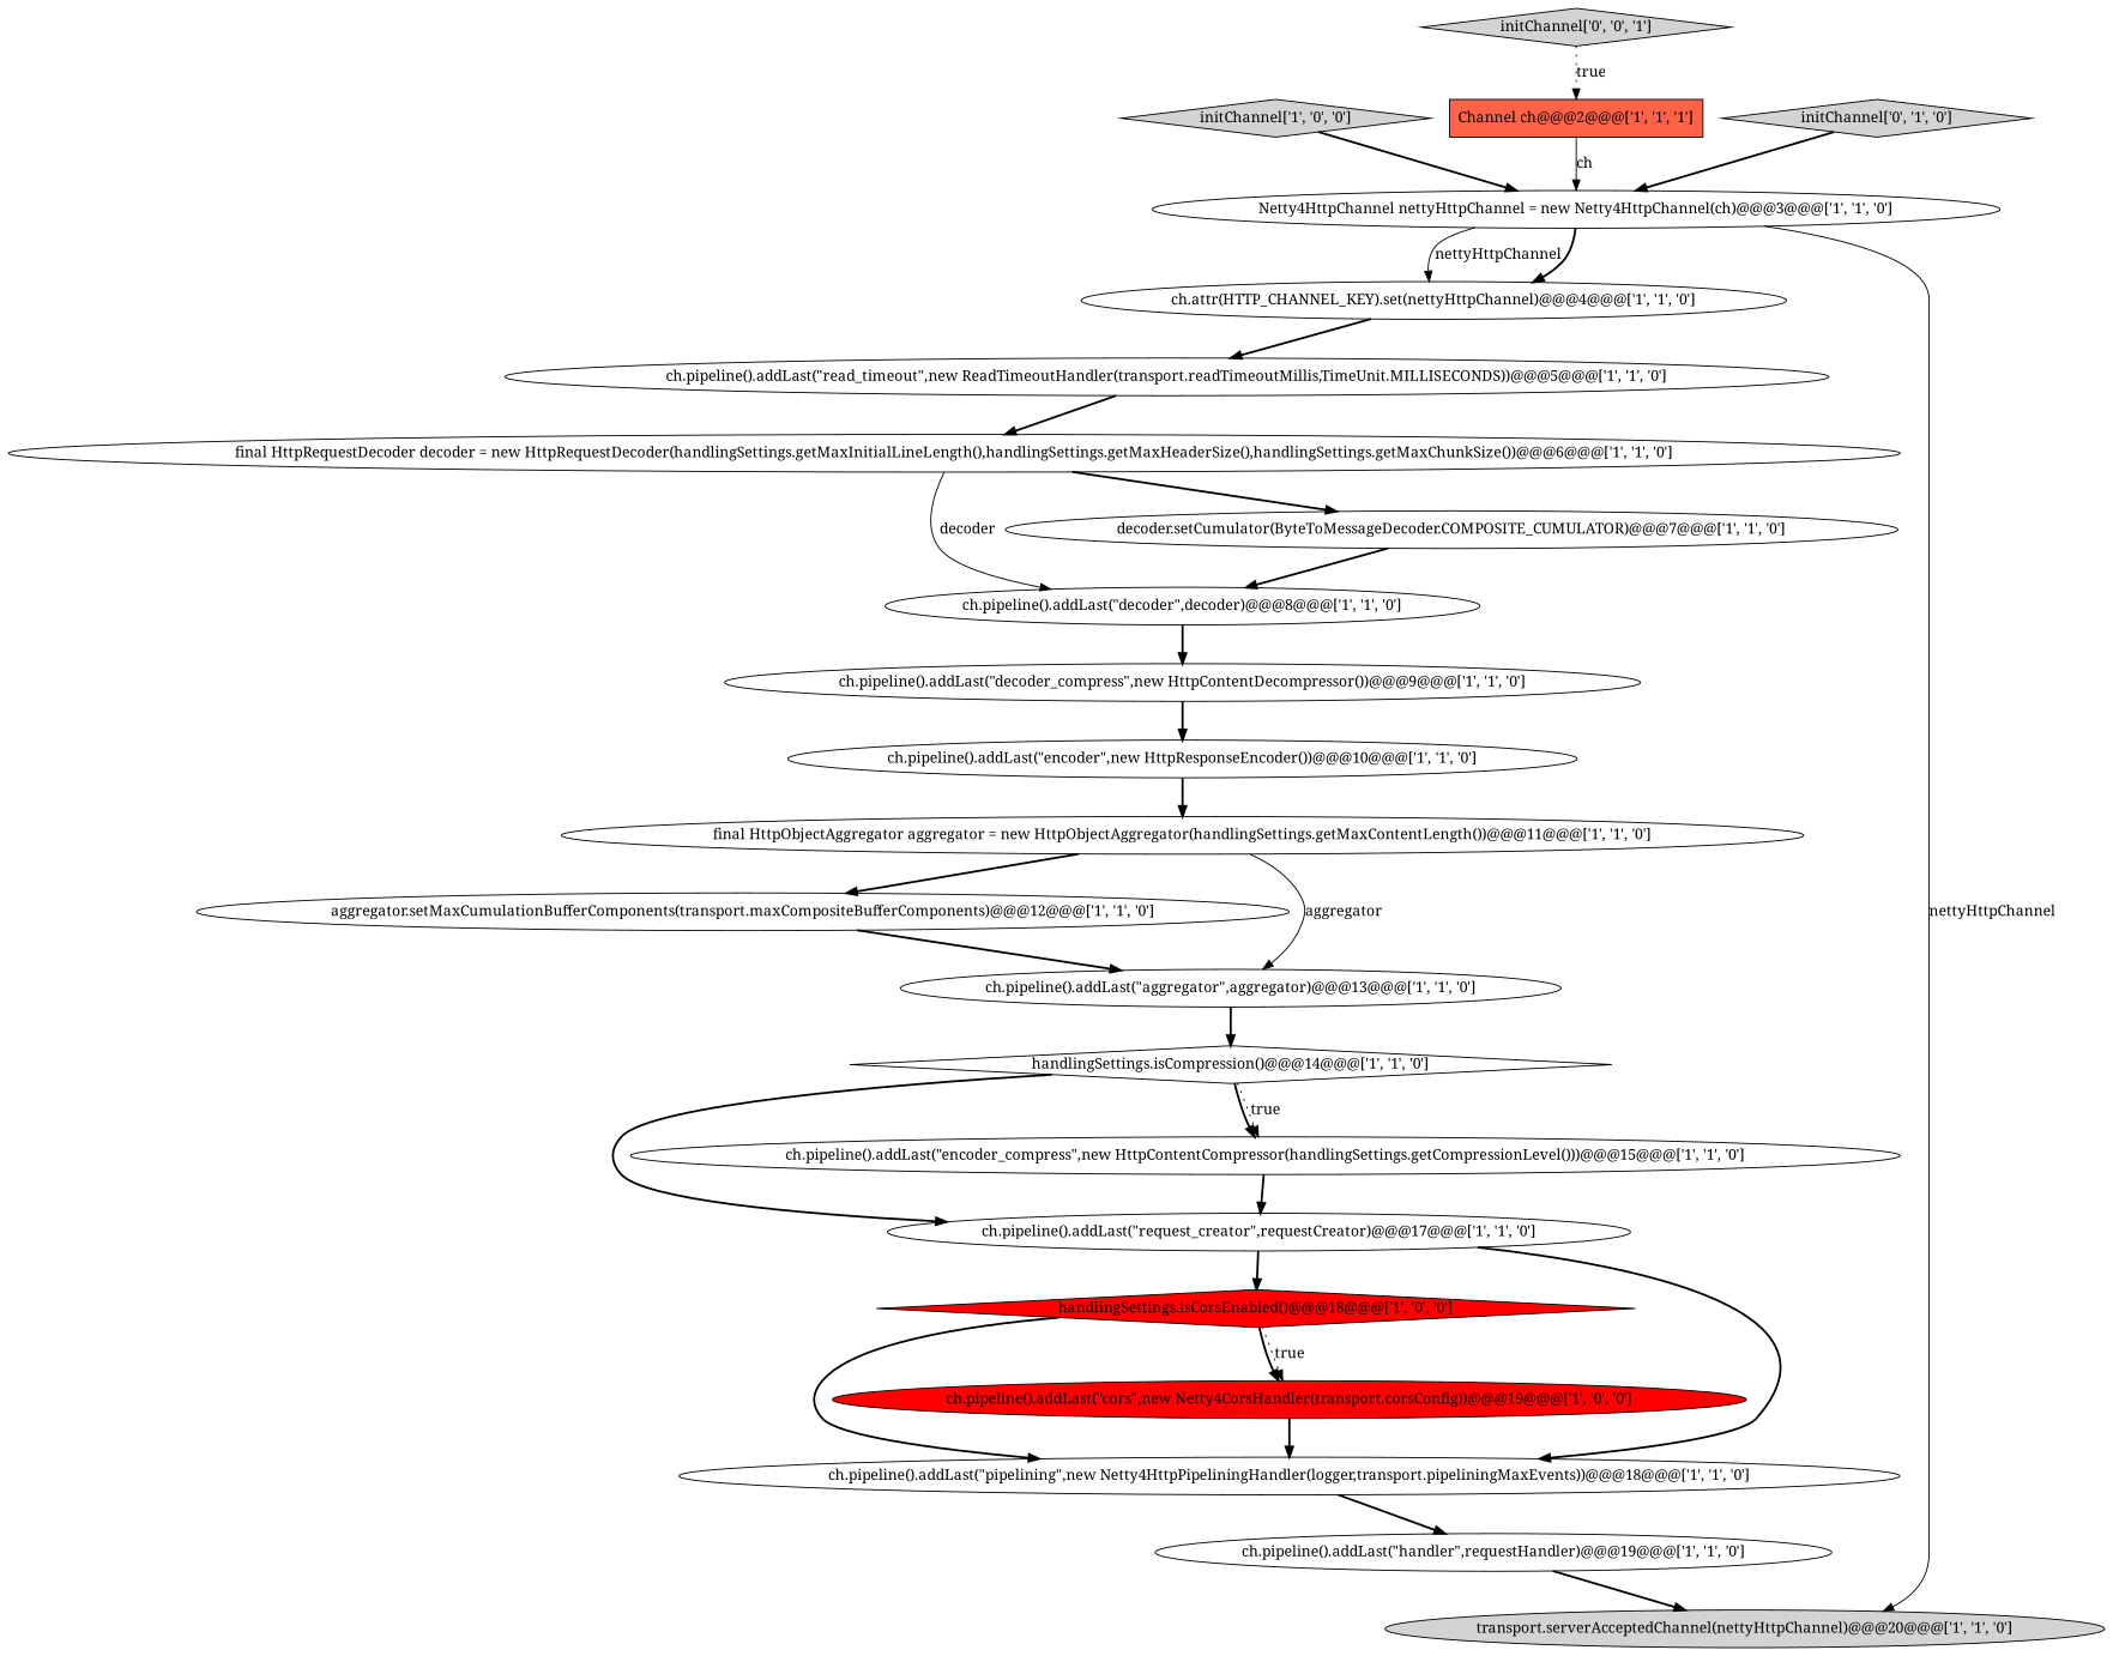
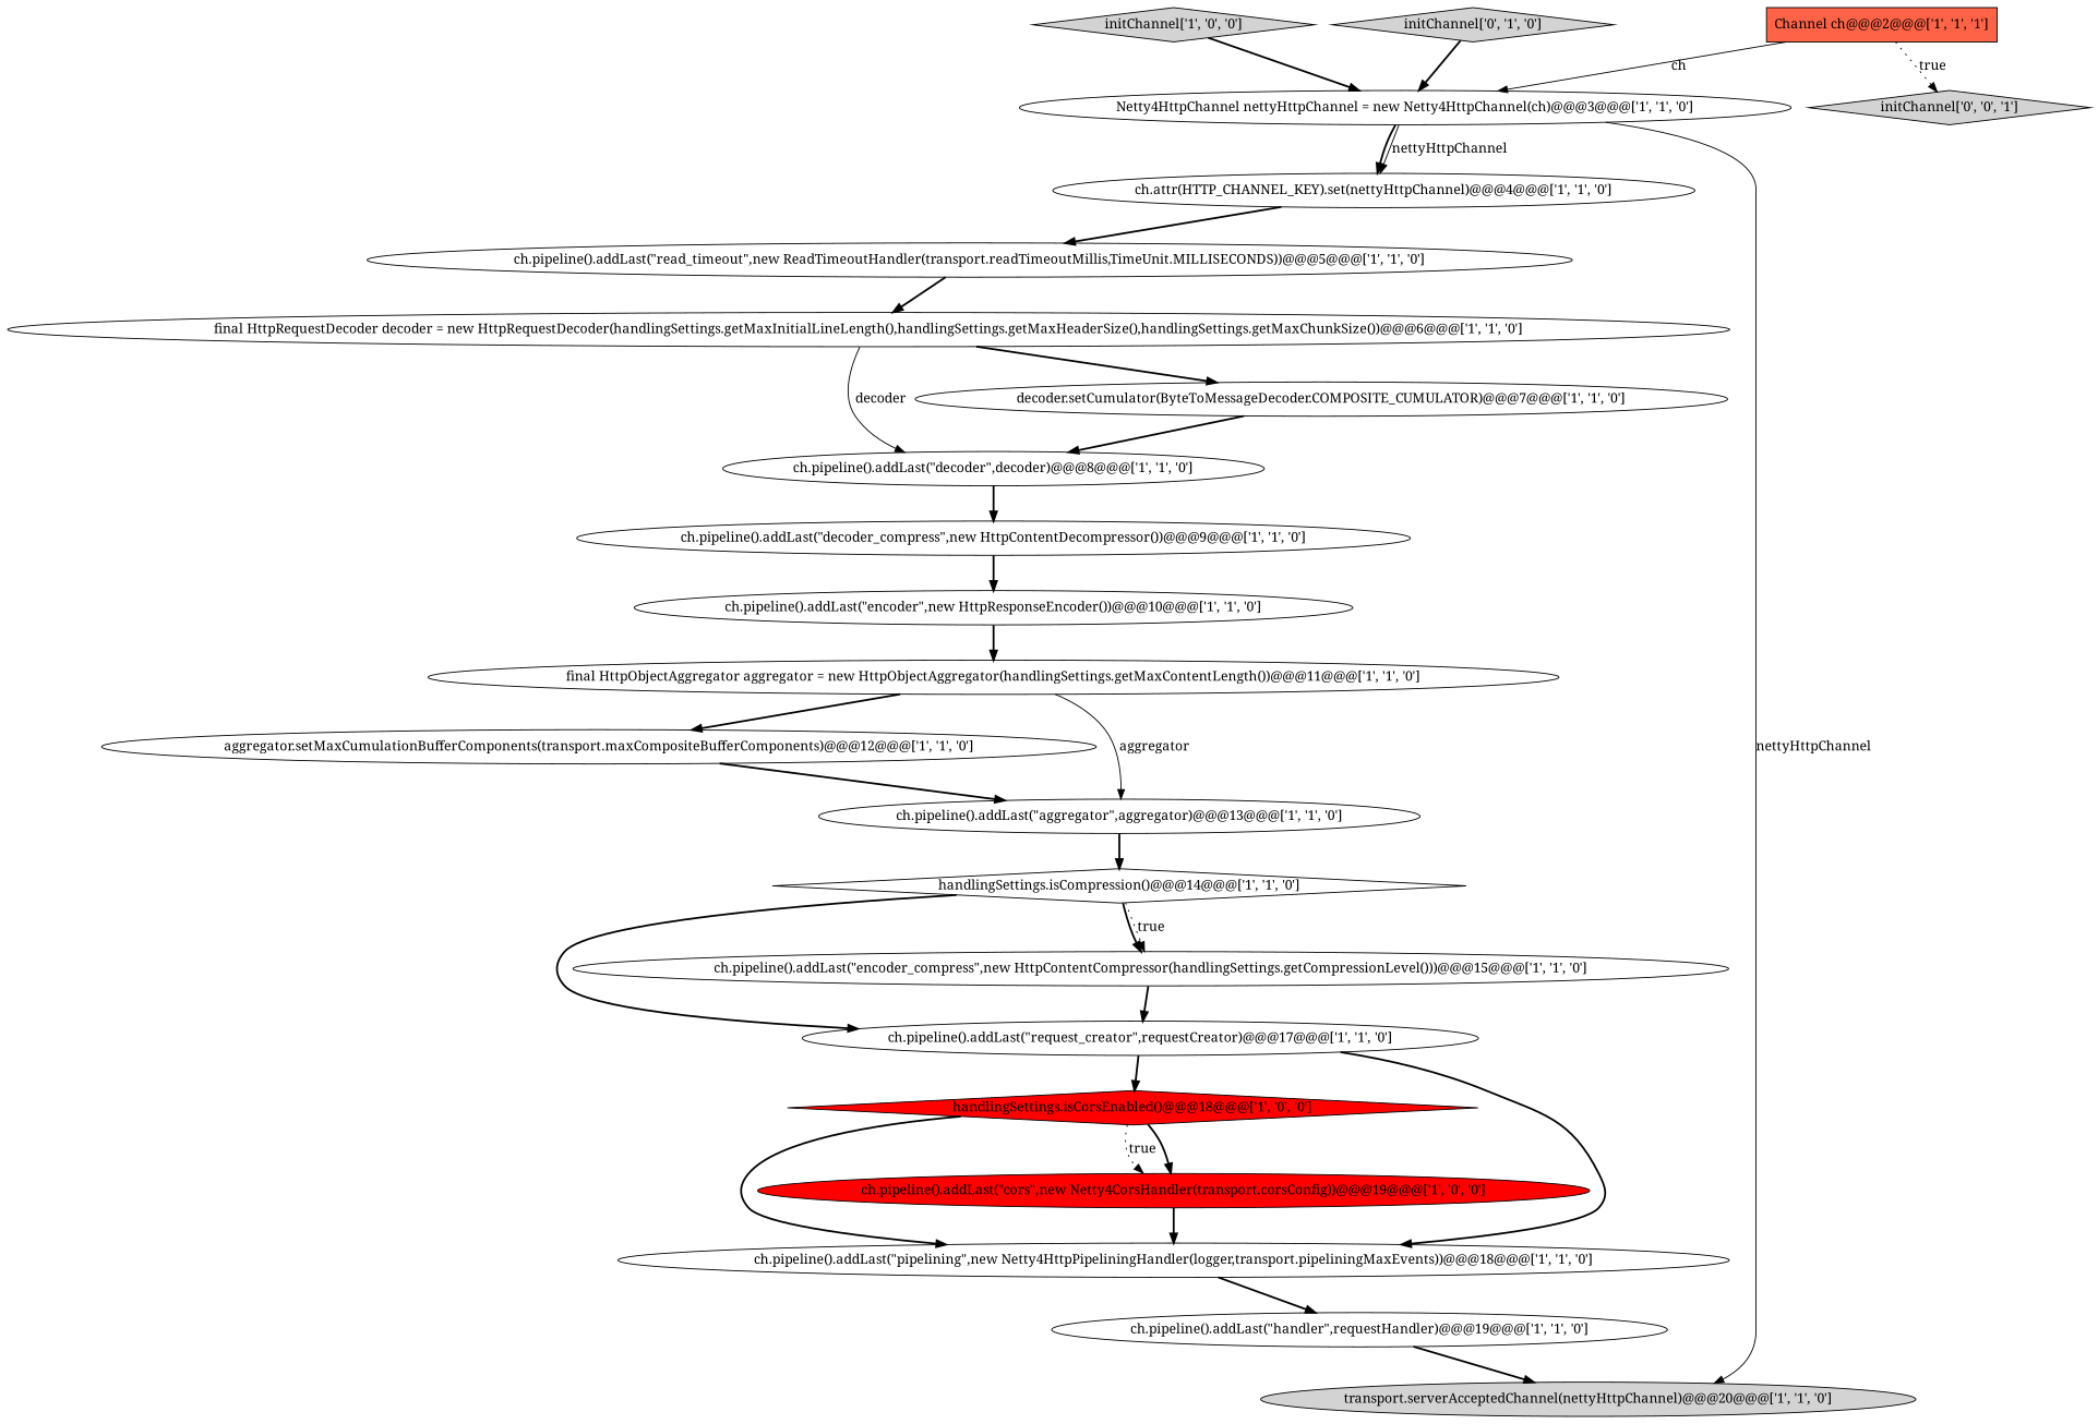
  digraph {
    fontname="Noto Serif"
    node [fillcolor=white fontname="Noto Serif" shape=ellipse style=filled]
    edge [fontname="Noto Serif" style=bold]
    n1 [fillcolor=lightgray label="initChannel['1', '0', '0']" shape=diamond]
    n2 [label="Netty4HttpChannel nettyHttpChannel = new Netty4HttpChannel(ch)@@@3@@@['1', '1', '0']"]
    n3 [label="ch.attr(HTTP_CHANNEL_KEY).set(nettyHttpChannel)@@@4@@@['1', '1', '0']"]
    n4 [fillcolor=lightgray label="transport.serverAcceptedChannel(nettyHttpChannel)@@@20@@@['1', '1', '0']"]
    n5 [fillcolor=tomato label="Channel ch@@@2@@@['1', '1', '1']" shape=box]
    n6 [label="ch.pipeline().addLast(\"read_timeout\",new ReadTimeoutHandler(transport.readTimeoutMillis,TimeUnit.MILLISECONDS))@@@5@@@['1', '1', '0']"]
    n7 [label="final HttpRequestDecoder decoder = new HttpRequestDecoder(handlingSettings.getMaxInitialLineLength(),handlingSettings.getMaxHeaderSize(),handlingSettings.getMaxChunkSize())@@@6@@@['1', '1', '0']"]
    n8 [label="ch.pipeline().addLast(\"decoder\",decoder)@@@8@@@['1', '1', '0']"]
    n9 [label="decoder.setCumulator(ByteToMessageDecoder.COMPOSITE_CUMULATOR)@@@7@@@['1', '1', '0']"]
    n10 [label="ch.pipeline().addLast(\"decoder_compress\",new HttpContentDecompressor())@@@9@@@['1', '1', '0']"]
    n11 [label="aggregator.setMaxCumulationBufferComponents(transport.maxCompositeBufferComponents)@@@12@@@['1', '1', '0']"]
    n12 [label="ch.pipeline().addLast(\"aggregator\",aggregator)@@@13@@@['1', '1', '0']"]
    n13 [label="handlingSettings.isCompression()@@@14@@@['1', '1', '0']" shape=diamond]
    n14 [label="ch.pipeline().addLast(\"request_creator\",requestCreator)@@@17@@@['1', '1', '0']"]
    n15 [label="ch.pipeline().addLast(\"encoder_compress\",new HttpContentCompressor(handlingSettings.getCompressionLevel()))@@@15@@@['1', '1', '0']"]
    n16 [fillcolor=red label="handlingSettings.isCorsEnabled()@@@18@@@['1', '0', '0']" shape=diamond]
    n17 [label="ch.pipeline().addLast(\"pipelining\",new Netty4HttpPipeliningHandler(logger,transport.pipeliningMaxEvents))@@@18@@@['1', '1', '0']"]
    n18 [fillcolor=lightgray label="initChannel['0', '0', '1']" shape=diamond]
    n19 [label="ch.pipeline().addLast(\"encoder\",new HttpResponseEncoder())@@@10@@@['1', '1', '0']"]
    n20 [fillcolor=red label="ch.pipeline().addLast(\"cors\",new Netty4CorsHandler(transport.corsConfig))@@@19@@@['1', '0', '0']"]
    n21 [label="ch.pipeline().addLast(\"handler\",requestHandler)@@@19@@@['1', '1', '0']"]
    n22 [label="final HttpObjectAggregator aggregator = new HttpObjectAggregator(handlingSettings.getMaxContentLength())@@@11@@@['1', '1', '0']"]
    n23 [fillcolor=lightgray label="initChannel['0', '1', '0']" shape=diamond]
    n1 -> n2
    n2 -> n3 [label=nettyHttpChannel style=solid]
    n2 -> n3
    n2 -> n4 [label=nettyHttpChannel style=solid]
    n3 -> n6
    n5 -> n2 [label=ch style=solid]
    n6 -> n7
    n7 -> n8 [label=decoder style=solid]
    n7 -> n9
    n8 -> n10
    n9 -> n8
    n10 -> n19
    n11 -> n12
    n12 -> n13
    n13 -> n14
    n13 -> n15
    n13 -> n15 [label=true style=dotted]
    n14 -> n16
    n14 -> n17
    n15 -> n14
    n16 -> n17
    n16 -> n20
    n16 -> n20 [label=true style=dotted]
    n17 -> n21
-   n18 -> n5 [label=true style=dotted]
+   n5 -> n18 [label=true style=dotted]
    n19 -> n22
    n20 -> n17
    n21 -> n4
    n22 -> n11
    n22 -> n12 [label=aggregator style=solid]
    n23 -> n2
  }
